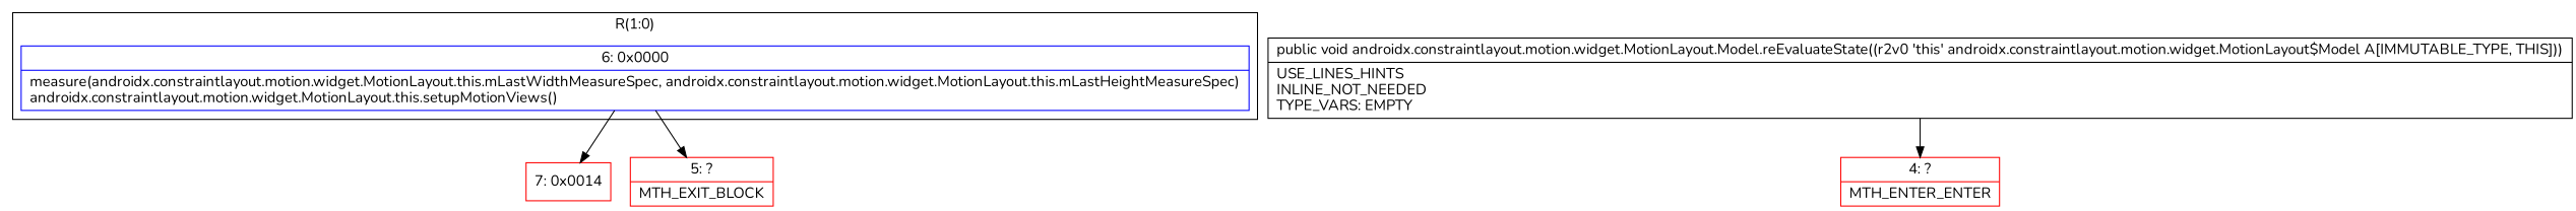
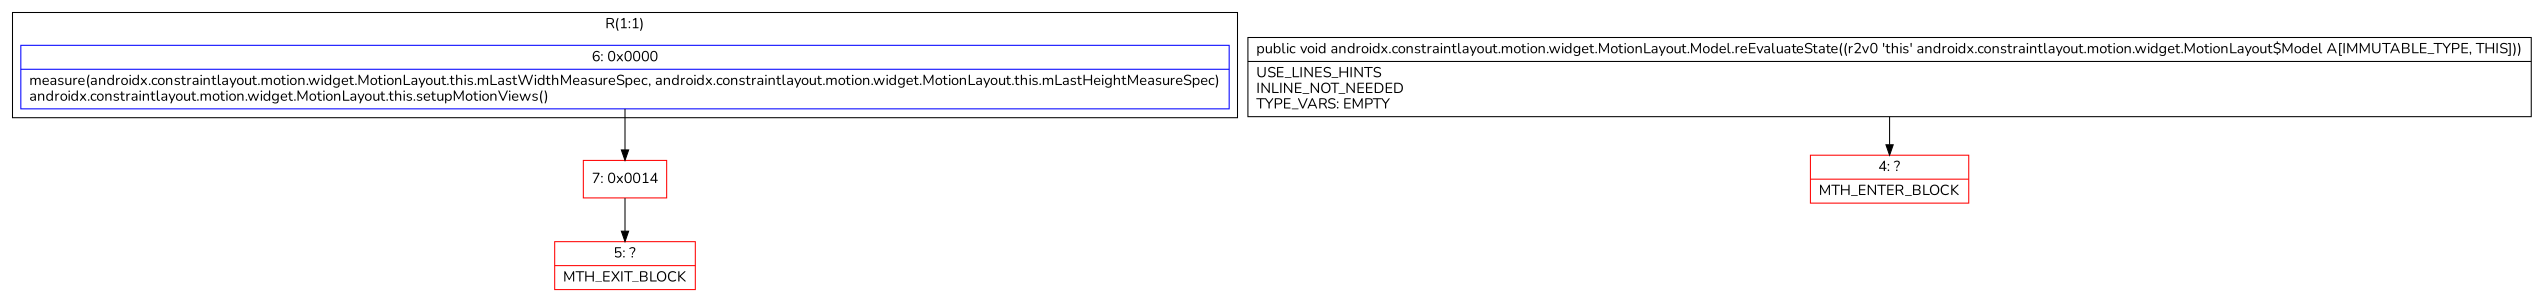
  digraph {
    fontname=Nunito
    node [color=red fontname=Nunito shape=record]
    edge [fontname=Nunito]
    n1 [color=blue label="{6\:\ 0x0000|measure(androidx.constraintlayout.motion.widget.MotionLayout.this.mLastWidthMeasureSpec, androidx.constraintlayout.motion.widget.MotionLayout.this.mLastHeightMeasureSpec)\landroidx.constraintlayout.motion.widget.MotionLayout.this.setupMotionViews()\l}"]
    n2 [label="{7\:\ 0x0014}"]
    n3 [label="{5\:\ ?|MTH_EXIT_BLOCK\l}"]
-   n4 [label="{4\:\ ?|MTH_ENTER_ENTER\l}"]
+   n4 [label="{4\:\ ?|MTH_ENTER_BLOCK\l}"]
    n5 [label="{public void androidx.constraintlayout.motion.widget.MotionLayout.Model.reEvaluateState((r2v0 'this' androidx.constraintlayout.motion.widget.MotionLayout$Model A[IMMUTABLE_TYPE, THIS]))  | USE_LINES_HINTS\lINLINE_NOT_NEEDED\lTYPE_VARS: EMPTY\l}" color=""]
    subgraph cluster_1 {
-     label="R(1:0)"
+     label="R(1:1)"
      n1
    }
    n1 -> n2
-   n1 -> n3
+   n2 -> n3
    n5 -> n4
  }
